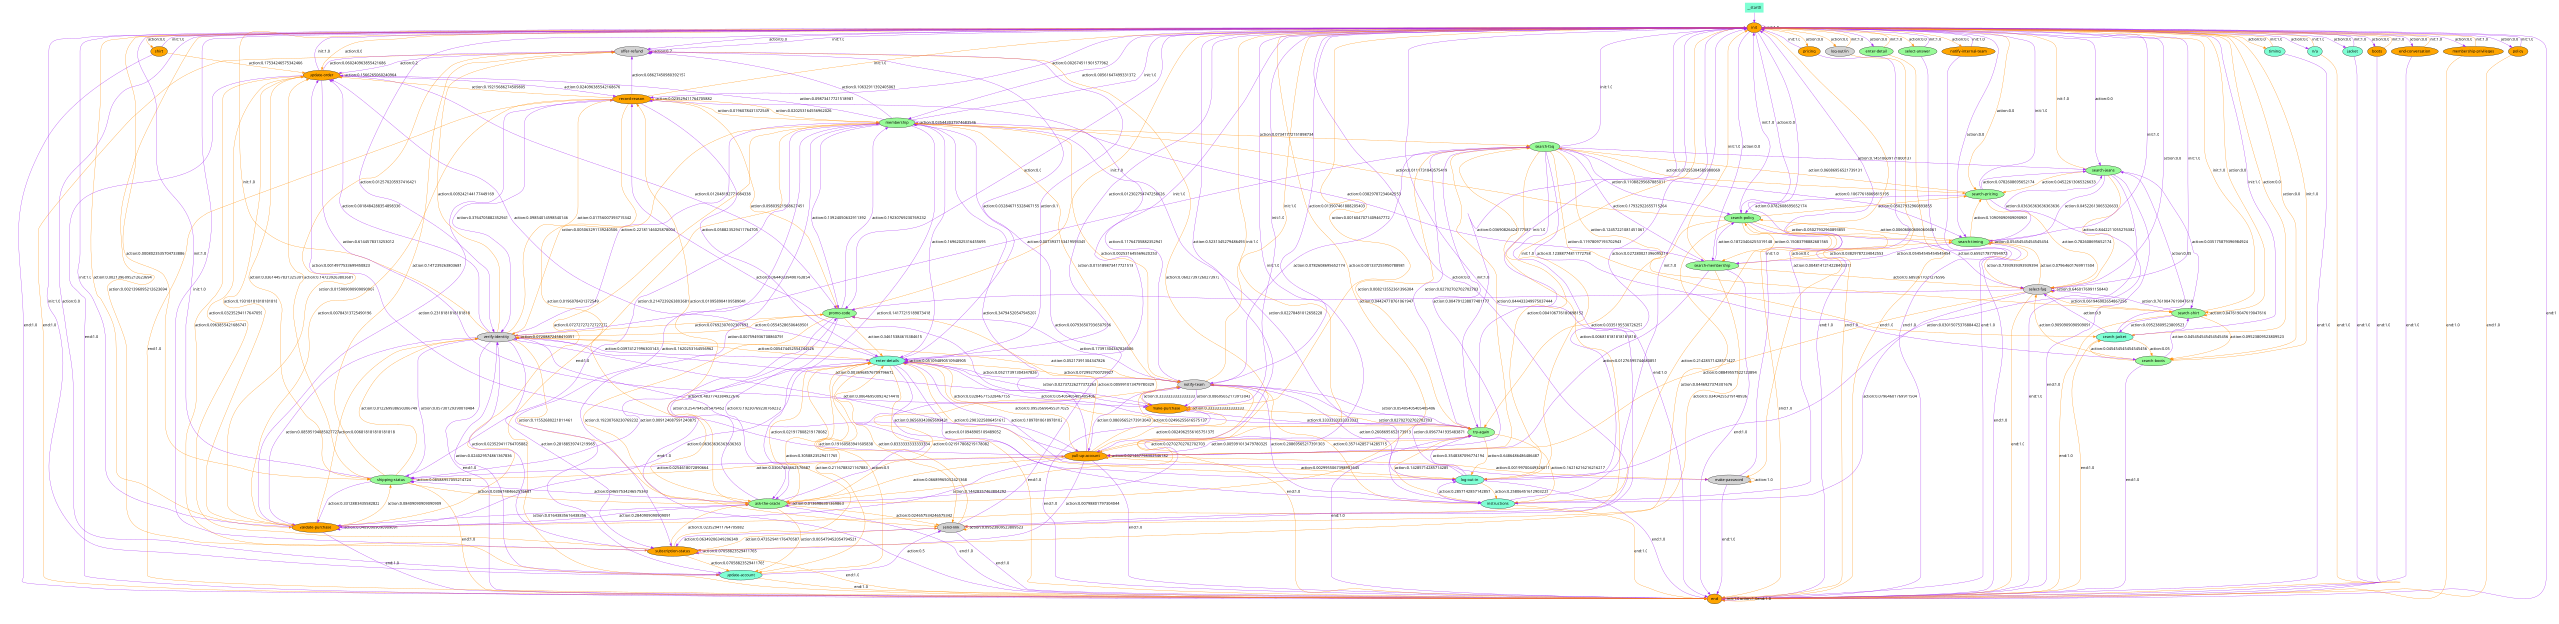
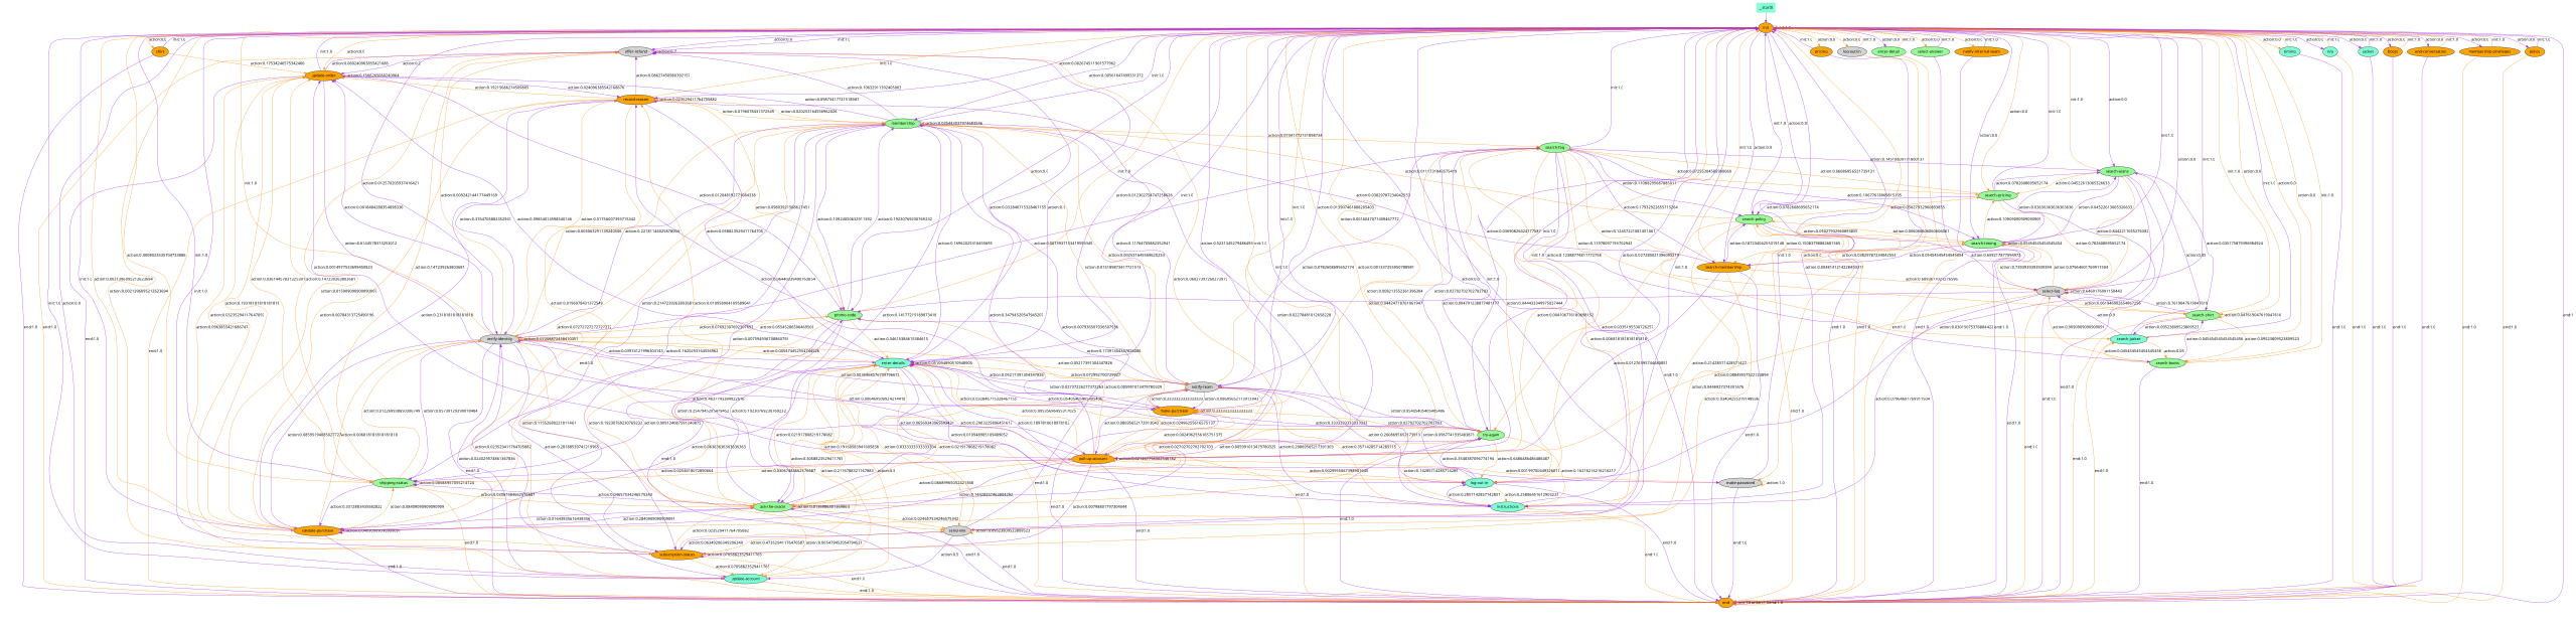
  digraph {
    fontname="Noto Sans"
    node [fillcolor=orange fontname="Noto Sans" style=filled]
    edge [color=purple fontname="Noto Sans"]
    n1 [label=init]
    n2 [fillcolor=lightgrey label="offer-refund"]
    n3 [fillcolor=palegreen label="search-jeans"]
    n4 [label="make-purchase"]
    n5 [label=shirt]
    n6 [label=pricing]
    n7 [fillcolor=palegreen label="search-pricing"]
-   n8 [fillcolor=palegreen label="search-membership"]
+   n8 [label="search-membership"]
    n9 [fillcolor=palegreen label="try-again"]
    n10 [fillcolor=palegreen label="promo-code"]
    n11 [fillcolor=lightgrey label="log-out/in"]
    n12 [fillcolor=palegreen label="enter-detail"]
    n13 [fillcolor=palegreen label="select-answer"]
    n14 [label="validate-purchase"]
    n15 [label="notify-internal-team"]
    n16 [fillcolor=lightgrey label="verify-identity"]
    n17 [fillcolor=aquamarine label="log-out-in"]
    n18 [label="update-order"]
    n19 [label="subscription-status"]
    n20 [fillcolor=lightgrey label="select-faq"]
    n21 [fillcolor=lightgrey label="make-password"]
    n22 [fillcolor=palegreen label="ask-the-oracle"]
    n23 [fillcolor=aquamarine label=instructions]
    n24 [fillcolor=palegreen label="search-timing"]
    n25 [fillcolor=palegreen label="shipping-status"]
    n26 [label="pull-up-account"]
    n27 [fillcolor=palegreen label="search-boots"]
    n28 [fillcolor=aquamarine label="update-account"]
    n29 [fillcolor=aquamarine label=timing]
    n30 [fillcolor=aquamarine label="n/a"]
    n31 [fillcolor=aquamarine label=jacket]
    n32 [label=boots]
    n33 [label="end-conversation"]
    n34 [fillcolor=palegreen label="search-shirt"]
    n35 [label="record-reason"]
    n36 [fillcolor=aquamarine label="search-jacket"]
    n37 [fillcolor=lightgrey label="send-link"]
    n38 [fillcolor=aquamarine label="enter-details"]
    n39 [label="membership-privileges"]
    n40 [fillcolor=lightgrey label="notify-team"]
    n41 [fillcolor=palegreen label=membership]
    n42 [fillcolor=palegreen label="search-policy"]
    n43 [label=policy]
    n44 [label=end]
    n45 [fillcolor=palegreen label="search-faq"]
    __start0 [fillcolor=aquamarine shape=none]
    n1 -> n1 [label="init:1.0"]
    n1 -> n2 [label="action:0.0"]
    n1 -> n3 [label="action:0.0"]
    n1 -> n4 [color=darkorange label="action:0.0016047071409467772"]
    n1 -> n5 [color=darkorange label="action:0.0"]
    n1 -> n6 [color=darkorange label="action:0.0"]
    n1 -> n7 [color=darkorange label="action:0.0"]
    n1 -> n8 [label="action:0.0"]
    n1 -> n9 [label="action:0.03690826424177587"]
    n1 -> n10 [label="action:0.0"]
    n1 -> n11 [color=darkorange label="action:0.0"]
    n1 -> n12 [label="action:0.0"]
    n1 -> n13 [color=darkorange label="action:0.0"]
    n1 -> n14 [color=darkorange label="action:0.0021396095212623694"]
    n1 -> n15 [color=darkorange label="action:0.0"]
    n1 -> n16 [label="action:0.012570205937416421"]
    n1 -> n17 [label="action:0.027280021396095214"]
    n1 -> n18 [color=darkorange label="action:0.0"]
    n1 -> n19 [color=darkorange label="action:0.0021396095212623694"]
    n1 -> n20 [label="action:0.0"]
    n1 -> n21 [color=darkorange label="action:0.0"]
    n1 -> n22 [color=darkorange label="action:0.001337255950788981"]
    n1 -> n23 [label="action:0.0048141214228403315"]
    n1 -> n24 [label="action:0.0"]
    n1 -> n25 [color=darkorange label="action:0.0008023535704733886"]
    n1 -> n26 [label="action:0.5231345279486493"]
    n1 -> n27 [color=darkorange label="action:0.0"]
    n1 -> n28 [label="action:0.0"]
    n1 -> n29 [color=darkorange label="action:0.0"]
    n1 -> n30 [label="action:0.0"]
    n1 -> n31 [label="action:0.0"]
    n1 -> n32 [label="action:0.0"]
    n1 -> n33 [label="action:0.0"]
    n1 -> n34 [color=darkorange label="action:0.0"]
    n1 -> n35 [label="action:0.002674511901577962"]
    n1 -> n36 [color=darkorange label="action:0.0"]
    n1 -> n37 [label="action:0.0"]
    n1 -> n38 [label="action:0.012302754747258626"]
    n1 -> n39 [label="action:0.0"]
    n1 -> n40 [label="action:0.013907461888205403"]
    n1 -> n41 [label="action:0.00561647499331372"]
    n1 -> n42 [label="action:0.0"]
    n1 -> n43 [label="action:0.0"]
    n1 -> n44 [label="end:1"]
    n2 -> n1 [label="init:1.0"]
    n2 -> n2 [label="action:0.7"]
    n2 -> n18 [label="action:0.2"]
    n2 -> n38 [label="action:0.1"]
    n2 -> n44 [color=darkorange label="end:1.0"]
    n3 -> n1 [color=darkorange label="init:1.0"]
    n3 -> n7 [color=darkorange label="action:0.04522613065326633"]
    n3 -> n17 [label="action:0.03015075376884422"]
    n3 -> n20 [color=darkorange label="action:0.8442211055276382"]
    n3 -> n24 [label="action:0.04522613065326633"]
    n3 -> n34 [label="action:0.035175879396984924"]
    n3 -> n44 [label="end:1.0"]
    n4 -> n1 [label="init:1.0"]
    n4 -> n4 [color=darkorange label="action:0.3333333333333333"]
    n4 -> n9 [label="action:0.3333333333333333"]
    n4 -> n40 [label="action:0.3333333333333333"]
    n4 -> n44 [label="end:1.0"]
    n5 -> n1 [label="init:1.0"]
    n5 -> n18 [color=darkorange label="action:0.17534246575342466"]
    n5 -> n44 [label="end:1.0"]
    n6 -> n1 [label="init:1.0"]
    n6 -> n44 [label="end:1.0"]
    n7 -> n1 [label="init:1.0"]
    n7 -> n3 [label="action:0.0782608695652174"]
    n7 -> n20 [color=darkorange label="action:0.782608695652174"]
    n7 -> n42 [label="action:0.0782608695652174"]
    n7 -> n44 [label="end:1.0"]
    n7 -> n45 [color=darkorange label="action:0.06086956521739131"]
    n8 -> n1 [color=darkorange label="init:1.0"]
    n8 -> n20 [color=darkorange label="action:0.6893617021276596"]
    n8 -> n24 [color=darkorange label="action:0.03829787234042553"]
    n8 -> n26 [label="action:0.01276595744680851"]
    n8 -> n37 [color=darkorange label="action:0.03404255319148936"]
    n8 -> n41 [label="action:0.03829787234042553"]
    n8 -> n42 [label="action:0.18723404255319148"]
    n8 -> n44 [label="end:1.0"]
    n9 -> n1 [label="init:1.0"]
    n9 -> n4 [color=darkorange label="action:0.02702702702702703"]
    n9 -> n17 [color=darkorange label="action:0.6486486486486487"]
    n9 -> n23 [color=darkorange label="action:0.16216216216216217"]
    n9 -> n26 [color=darkorange label="action:0.02702702702702703"]
    n9 -> n38 [label="action:0.05405405405405406"]
    n9 -> n40 [label="action:0.05405405405405406"]
    n9 -> n44 [label="end:1.0"]
    n9 -> n45 [label="action:0.02702702702702703"]
    n10 -> n1 [color=darkorange label="init:1.0"]
    n10 -> n16 [color=darkorange label="action:0.07692307692307693"]
    n10 -> n22 [label="action:0.19230769230769232"]
    n10 -> n37 [color=darkorange label="action:0.19230769230769232"]
    n10 -> n38 [color=darkorange label="action:0.34615384615384615"]
    n10 -> n41 [label="action:0.19230769230769232"]
    n10 -> n44 [label="end:1.0"]
    n11 -> n1 [color=darkorange label="init:1.0"]
    n11 -> n44 [color=darkorange label="end:1.0"]
    n12 -> n1 [color=darkorange label="init:1.0"]
    n12 -> n44 [color=darkorange label="end:1.0"]
    n13 -> n1 [label="init:1.0"]
    n13 -> n44 [label="end:1.0"]
    n14 -> n1 [label="init:1.0"]
    n14 -> n2 [color=darkorange label="action:0.015909090909090907"]
    n14 -> n14 [label="action:0.04090909090909091"]
    n14 -> n16 [color=darkorange label="action:0.006818181818181818"]
    n14 -> n18 [color=darkorange label="action:0.19318181818181818"]
    n14 -> n22 [label="action:0.2840909090909091"]
    n14 -> n25 [color=darkorange label="action:0.08409090909090909"]
    n14 -> n35 [label="action:0.2318181818181818"]
    n14 -> n38 [label="action:0.06363636363636363"]
    n14 -> n41 [color=darkorange label="action:0.07272727272727272"]
    n14 -> n44 [label="end:1.0"]
    n14 -> n45 [color=darkorange label="action:0.006818181818181818"]
    n15 -> n1 [label="init:1.0"]
    n15 -> n44 [label="end:1.0"]
    n16 -> n1 [color=darkorange label="init:1.0"]
    n16 -> n2 [color=darkorange label="action:0.009242144177449169"]
    n16 -> n4 [label="action:0.0036968576709796672"]
    n16 -> n10 [color=darkorange label="action:0.05545286506469501"]
    n16 -> n14 [label="action:0.08595194085027727"]
    n16 -> n16 [label="action:0.07208872458410351"]
    n16 -> n18 [label="action:0.0018484288354898336"]
    n16 -> n19 [label="action:0.28188539741219965"]
    n16 -> n22 [color=darkorange label="action:0.11552680221811461"]
    n16 -> n25 [label="action:0.05730129390018484"]
    n16 -> n26 [label="action:0.006469500924214418"]
    n16 -> n28 [label="action:0.024029574861367836"]
    n16 -> n35 [color=darkorange label="action:0.01756007393715342"]
    n16 -> n38 [label="action:0.03974121996303143"]
    n16 -> n41 [label="action:0.22181146025878004"]
    n16 -> n44 [label="end:1.0"]
    n16 -> n45 [label="action:0.0073937153419593345"]
    n17 -> n1 [color=darkorange label="init:1.0"]
    n17 -> n9 [label="action:0.3548387096774194"]
    n17 -> n23 [color=darkorange label="action:0.25806451612903225"]
    n17 -> n38 [color=darkorange label="action:0.2903225806451613"]
    n17 -> n40 [label="action:0.0967741935483871"]
    n17 -> n44 [label="end:1.0"]
    n18 -> n1 [label="init:1.0"]
    n18 -> n2 [label="action:0.060240963855421686"]
    n18 -> n4 [label="action:0.6144578313253012"]
    n18 -> n10 [label="action:0.012048192771084338"]
    n18 -> n18 [color=darkorange label="action:0.1566265060240964"]
    n18 -> n25 [color=darkorange label="action:0.03614457831325301"]
    n18 -> n28 [color=darkorange label="action:0.0963855421686747"]
    n18 -> n35 [label="action:0.024096385542168676"]
    n18 -> n44 [label="end:1.0"]
    n19 -> n1 [label="init:1.0"]
    n19 -> n16 [label="action:0.023529411764705882"]
    n19 -> n18 [color=darkorange label="action:0.03235294117647059"]
    n19 -> n19 [label="action:0.07058823529411765"]
    n19 -> n22 [color=darkorange label="action:0.023529411764705882"]
    n19 -> n28 [color=darkorange label="action:0.07058823529411765"]
    n19 -> n37 [color=darkorange label="action:0.47352941176470587"]
    n19 -> n38 [color=darkorange label="action:0.3058823529411765"]
    n19 -> n44 [color=darkorange label="end:1.0"]
    n20 -> n1 [label="init:1.0"]
    n20 -> n10 [label="action:0.04424778761061947"]
    n20 -> n20 [color=darkorange label="action:0.6460176991150443"]
    n20 -> n23 [label="action:0.07964601769911504"]
    n20 -> n24 [color=darkorange label="action:0.07964601769911504"]
    n20 -> n26 [color=darkorange label="action:0.08849557522123894"]
    n20 -> n34 [color=darkorange label="action:0.061946902654867256"]
    n20 -> n44 [color=darkorange label="end:1.0"]
    n21 -> n1 [label="init:1.0"]
    n21 -> n21 [color=darkorange label="action:1.0"]
    n21 -> n44 [label="end:1.0"]
    n22 -> n1 [label="init:1.0"]
    n22 -> n2 [color=darkorange label="action:0.06027397260273973"]
    n22 -> n10 [label="action:0.2547945205479452"]
    n22 -> n14 [label="action:0.01643835616438356"]
    n22 -> n22 [label="action:0.0136986301369863"]
    n22 -> n25 [label="action:0.04657534246575343"]
    n22 -> n28 [color=darkorange label="action:0.005479452054794521"]
    n22 -> n35 [color=darkorange label="action:0.010958904109589041"]
    n22 -> n37 [color=darkorange label="action:0.024657534246575342"]
    n22 -> n38 [color=darkorange label="action:0.021917808219178082"]
    n22 -> n40 [color=darkorange label="action:0.021917808219178082"]
    n22 -> n41 [label="action:0.34794520547945207"]
    n22 -> n44 [label="end:1.0"]
    n23 -> n1 [label="init:1.0"]
    n23 -> n9 [color=darkorange label="action:0.14285714285714285"]
    n23 -> n17 [label="action:0.2857142857142857"]
    n23 -> n40 [color=darkorange label="action:0.35714285714285715"]
    n23 -> n42 [color=darkorange label="action:0.21428571428571427"]
    n23 -> n44 [color=darkorange label="end:1.0"]
    n24 -> n1 [label="init:1.0"]
    n24 -> n3 [label="action:0.03636363636363636"]
    n24 -> n7 [color=darkorange label="action:0.10909090909090909"]
    n24 -> n8 [label="action:0.05454545454545454"]
    n24 -> n20 [color=darkorange label="action:0.7393939393939394"]
    n24 -> n24 [color=darkorange label="action:0.05454545454545454"]
    n24 -> n42 [color=darkorange label="action:0.006060606060606061"]
    n24 -> n44 [label="end:1.0"]
    n25 -> n1 [label="init:1.0"]
    n25 -> n2 [color=darkorange label="action:0.147239263803681"]
    n25 -> n14 [label="action:0.3312883435582822"]
    n25 -> n16 [color=darkorange label="action:0.012269938650306749"]
    n25 -> n18 [color=darkorange label="action:0.147239263803681"]
    n25 -> n22 [color=darkorange label="action:0.03067484662576687"]
    n25 -> n25 [label="action:0.08588957055214724"]
    n25 -> n26 [color=darkorange label="action:0.03067484662576687"]
    n25 -> n41 [label="action:0.2147239263803681"]
    n25 -> n44 [color=darkorange label="end:1.0"]
    n26 -> n1 [color=darkorange label="init:1.0"]
    n26 -> n4 [color=darkorange label="action:0.0024962556165751375"]
    n26 -> n9 [label="action:0.005991013479780329"]
    n26 -> n10 [color=darkorange label="action:0.005991013479780329"]
    n26 -> n14 [label="action:0.14428357463804292"]
    n26 -> n16 [label="action:0.4837743384922616"]
    n26 -> n17 [color=darkorange label="action:0.0029955067398901645"]
    n26 -> n18 [label="action:0.0014977533699450823"]
    n26 -> n19 [label="action:0.00798801797304044"]
    n26 -> n21 [color=darkorange label="action:0.00199700449326011"]
    n26 -> n22 [color=darkorange label="action:0.06689965052421368"]
    n26 -> n25 [label="action:0.0254618072890664"]
    n26 -> n26 [color=darkorange label="action:0.021467798302546182"]
    n26 -> n35 [label="action:0.06440339490763854"]
    n26 -> n38 [color=darkorange label="action:0.09535696455317025"]
    n26 -> n40 [color=darkorange label="action:0.02496255616575137"]
    n26 -> n44 [label="end:1.0"]
    n26 -> n45 [color=darkorange label="action:0.044433349975037444"]
    n27 -> n1 [color=darkorange label="init:1.0"]
    n27 -> n20 [color=darkorange label="action:0.9090909090909091"]
    n27 -> n34 [label="action:0.045454545454545456"]
    n27 -> n36 [color=darkorange label="action:0.045454545454545456"]
    n27 -> n44 [label="end:1.0"]
    n28 -> n1 [label="init:1.0"]
-   n28 -> n37 [label="action:0.5"]
+   n37 -> n28 [label="action:0.5"]
    n28 -> n38 [color=darkorange label="action:0.5"]
    n28 -> n44 [color=darkorange label="end:1.0"]
    n29 -> n1 [color=darkorange label="init:1.0"]
    n29 -> n44 [label="end:1.0"]
    n30 -> n1 [color=darkorange label="init:1.0"]
    n30 -> n44 [color=darkorange label="end:1.0"]
    n31 -> n1 [label="init:1.0"]
    n31 -> n44 [label="end:1.0"]
    n32 -> n1 [color=darkorange label="init:1.0"]
    n32 -> n44 [label="end:1.0"]
    n33 -> n1 [color=darkorange label="init:1.0"]
    n33 -> n44 [label="end:1.0"]
    n34 -> n1 [color=darkorange label="init:1.0"]
    n34 -> n20 [label="action:0.7619047619047619"]
    n34 -> n27 [color=darkorange label="action:0.09523809523809523"]
    n34 -> n34 [color=darkorange label="action:0.047619047619047616"]
    n34 -> n36 [label="action:0.09523809523809523"]
    n34 -> n44 [color=darkorange label="end:1.0"]
    n35 -> n1 [color=darkorange label="init:1.0"]
    n35 -> n2 [label="action:0.08627450980392157"]
    n35 -> n10 [color=darkorange label="action:0.09803921568627451"]
    n35 -> n14 [color=darkorange label="action:0.00784313725490196"]
    n35 -> n16 [label="action:0.3764705882352941"]
    n35 -> n18 [color=darkorange label="action:0.19215686274509805"]
    n35 -> n22 [color=darkorange label="action:0.0196078431372549"]
    n35 -> n35 [label="action:0.023529411764705882"]
    n35 -> n38 [label="action:0.058823529411764705"]
    n35 -> n40 [label="action:0.11764705882352941"]
    n35 -> n41 [color=darkorange label="action:0.0196078431372549"]
    n35 -> n44 [color=darkorange label="end:1.0"]
    n36 -> n1 [label="init:1.0"]
    n36 -> n3 [label="action:0.05"]
    n36 -> n20 [label="action:0.9"]
    n36 -> n27 [color=darkorange label="action:0.05"]
    n36 -> n44 [color=darkorange label="end:1.0"]
    n37 -> n1 [label="init:1.0"]
    n37 -> n19 [label="action:0.06349206349206349"]
    n37 -> n37 [color=darkorange label="action:0.09523809523809523"]
    n37 -> n38 [color=darkorange label="action:0.8333333333333334"]
    n37 -> n41 [label="action:0.007936507936507936"]
    n37 -> n44 [label="end:1.0"]
    n38 -> n1 [label="init:1.0"]
    n38 -> n2 [label="action:0.032846715328467155"]
    n38 -> n4 [label="action:0.02737226277372263"]
    n38 -> n9 [color=darkorange label="action:0.032846715328467155"]
    n38 -> n16 [color=darkorange label="action:0.005474452554744526"]
    n38 -> n17 [label="action:0.06569343065693431"]
    n38 -> n18 [label="action:0.09854014598540146"]
    n38 -> n21 [label="action:0.1897810618978102"]
    n38 -> n23 [label="action:0.010948905109489052"]
    n38 -> n25 [label="action:0.009124087591240875"]
    n38 -> n28 [color=darkorange label="action:0.2116788321167883"]
    n38 -> n37 [color=darkorange label="action:0.19160583941605838"]
    n38 -> n38 [label="action:0.051094890510948905"]
    n38 -> n40 [color=darkorange label="action:0.072992700729927"]
    n38 -> n44 [color=darkorange label="end:1.0"]
    n39 -> n1 [color=darkorange label="init:1.0"]
    n39 -> n44 [color=darkorange label="end:1.0"]
    n40 -> n1 [color=darkorange label="init:1.0"]
    n40 -> n4 [label="action:0.08695652173913043"]
    n40 -> n10 [label="action:0.17391304347826086"]
    n40 -> n16 [color=darkorange label="action:0.05217391304347826"]
    n40 -> n17 [label="action:0.2608695652173913"]
    n40 -> n23 [label="action:0.20869565217391303"]
    n40 -> n26 [label="action:0.08695652173913043"]
    n40 -> n38 [label="action:0.05217391304347826"]
    n40 -> n44 [color=darkorange label="end:1.0"]
    n40 -> n45 [label="action:0.0782608695652174"]
    n41 -> n1 [label="init:1.0"]
    n41 -> n2 [label="action:0.10632911392405063"]
    n41 -> n4 [color=darkorange label="action:0.015189873417721518"]
    n41 -> n10 [label="action:0.13924050632911392"]
    n41 -> n16 [color=darkorange label="action:0.005063291139240506"]
    n41 -> n18 [label="action:0.09873417721518987"]
    n41 -> n19 [label="action:0.007594936708860759"]
    n41 -> n22 [label="action:0.14177215189873418"]
    n41 -> n23 [label="action:0.02278481012658228"]
    n41 -> n28 [label="action:0.1620253164556962"]
    n41 -> n35 [color=darkorange label="action:0.020253164556962026"]
    n41 -> n38 [label="action:0.16962025316455695"]
    n41 -> n40 [color=darkorange label="action:0.002531645569620253"]
    n41 -> n41 [label="action:0.035443037974683546"]
    n41 -> n44 [color=darkorange label="end:1.0"]
    n41 -> n45 [color=darkorange label="action:0.07341772151898734"]
    n42 -> n1 [label="init:1.0"]
    n42 -> n7 [color=darkorange label="action:0.05027932960893855"]
    n42 -> n8 [color=darkorange label="action:0.15083798882681565"]
    n42 -> n9 [color=darkorange label="action:0.0335195530726257"]
    n42 -> n19 [color=darkorange label="action:0.0446927374301676"]
    n42 -> n20 [label="action:0.659217877094972"]
    n42 -> n24 [color=darkorange label="action:0.05027932960893855"]
    n42 -> n41 [color=darkorange label="action:0.0111731843575419"]
    n42 -> n44 [color=darkorange label="end:1.0"]
    n43 -> n1 [label="init:1.0"]
    n43 -> n44 [color=darkorange label="end:1.0"]
    n44 -> n44 [label="init:1.0"]
    n44 -> n44 [label="action:1.0"]
    n44 -> n44 [color=darkorange label="end:1.0"]
    n45 -> n1 [label="init:1.0"]
    n45 -> n3 [label="action:0.14510609171800137"]
    n45 -> n7 [color=darkorange label="action:0.07255304585900069"]
    n45 -> n8 [label="action:0.17932922655715264"]
    n45 -> n9 [color=darkorange label="action:0.008213552361396304"]
    n45 -> n17 [color=darkorange label="action:0.004106776180698152"]
    n45 -> n24 [label="action:0.10677618069815195"]
    n45 -> n26 [label="action:0.004791238877481177"]
    n45 -> n27 [label="action:0.12388774811772758"]
    n45 -> n34 [color=darkorange label="action:0.12457221081451061"]
    n45 -> n36 [color=darkorange label="action:0.11978097193702943"]
    n45 -> n42 [label="action:0.11088295687885011"]
    n45 -> n44 [label="end:1.0"]
    __start0 -> n1
  }
